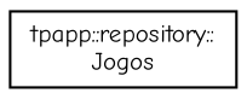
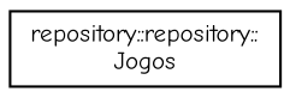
  digraph {
    rankdir=TB
    fontname="Comic Neue"
-   n1 [color=black fillcolor=white fontname="Comic Neue" fontsize=10 height=0.2 label="tpapp::repository::\lJogos" shape=record style=filled width=0.4]
+   n1 [color=black fillcolor=white fontname="Comic Neue" fontsize=10 height=0.2 label="repository::repository::\lJogos" shape=record style=filled width=0.4]
  }
